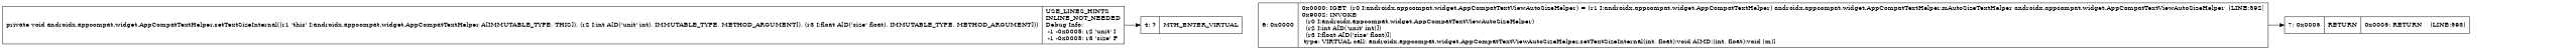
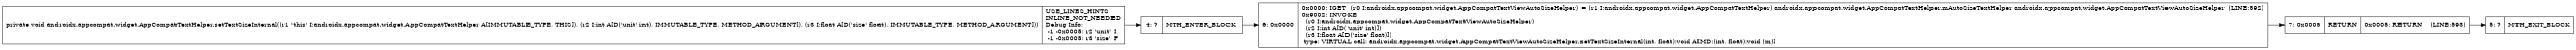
  digraph {
    rankdir=LR
    node [shape=record]
-   n1 [label="{4\:\ ?|MTH_ENTER_VIRTUAL\l}"]
+   n1 [label="{4\:\ ?|MTH_ENTER_BLOCK\l}"]
    n2 [label="{6\:\ 0x0000|0x0000: IGET  (r0 I:androidx.appcompat.widget.AppCompatTextViewAutoSizeHelper) = (r1 I:androidx.appcompat.widget.AppCompatTextHelper) androidx.appcompat.widget.AppCompatTextHelper.mAutoSizeTextHelper androidx.appcompat.widget.AppCompatTextViewAutoSizeHelper  (LINE:592)\l0x9002: INVOKE  \l  (r0 I:androidx.appcompat.widget.AppCompatTextViewAutoSizeHelper)\l  (r2 I:int A[D('unit' int)])\l  (r3 I:float A[D('size' float)])\l type: VIRTUAL call: androidx.appcompat.widget.AppCompatTextViewAutoSizeHelper.setTextSizeInternal(int, float):void A[MD:(int, float):void (m)]\l}"]
    n3 [label="{7\:\ 0x0005|RETURN\l|0x0005: RETURN    (LINE:593)\l}"]
+   n4 [label="{5\:\ ?|MTH_EXIT_BLOCK\l}"]
    n5 [label="{private void androidx.appcompat.widget.AppCompatTextHelper.setTextSizeInternal((r1 'this' I:androidx.appcompat.widget.AppCompatTextHelper A[IMMUTABLE_TYPE, THIS]), (r2 I:int A[D('unit' int), IMMUTABLE_TYPE, METHOD_ARGUMENT]), (r3 I:float A[D('size' float), IMMUTABLE_TYPE, METHOD_ARGUMENT]))  | USE_LINES_HINTS\lINLINE_NOT_NEEDED\lDebug Info:\l  \-1 \-0x0005: r2 'unit' I\l  \-1 \-0x0005: r3 'size' F\l}"]
+   n1 -> n2
    n2 -> n3
+   n3 -> n4
    n5 -> n1
  }
